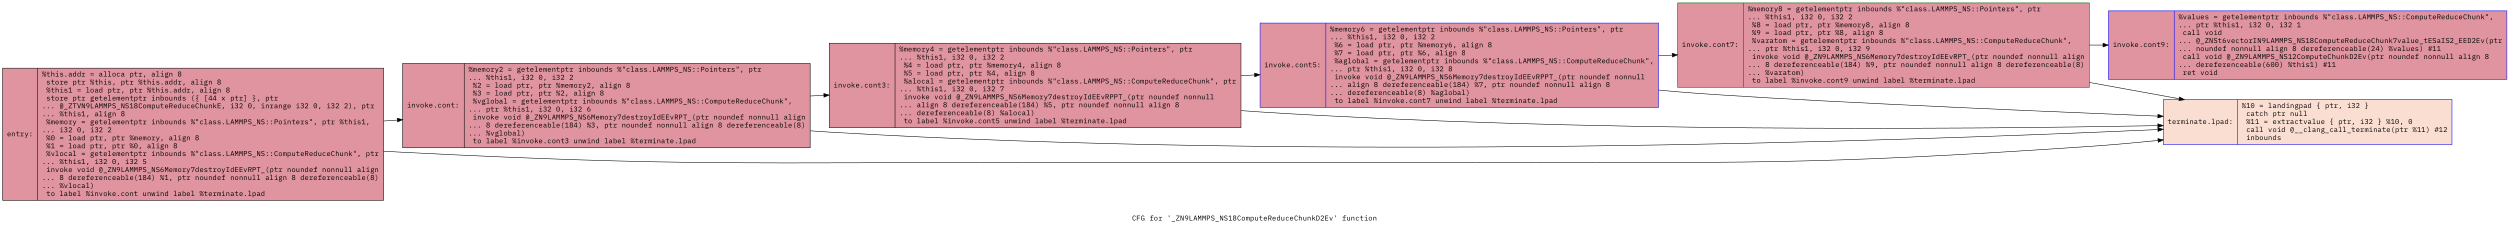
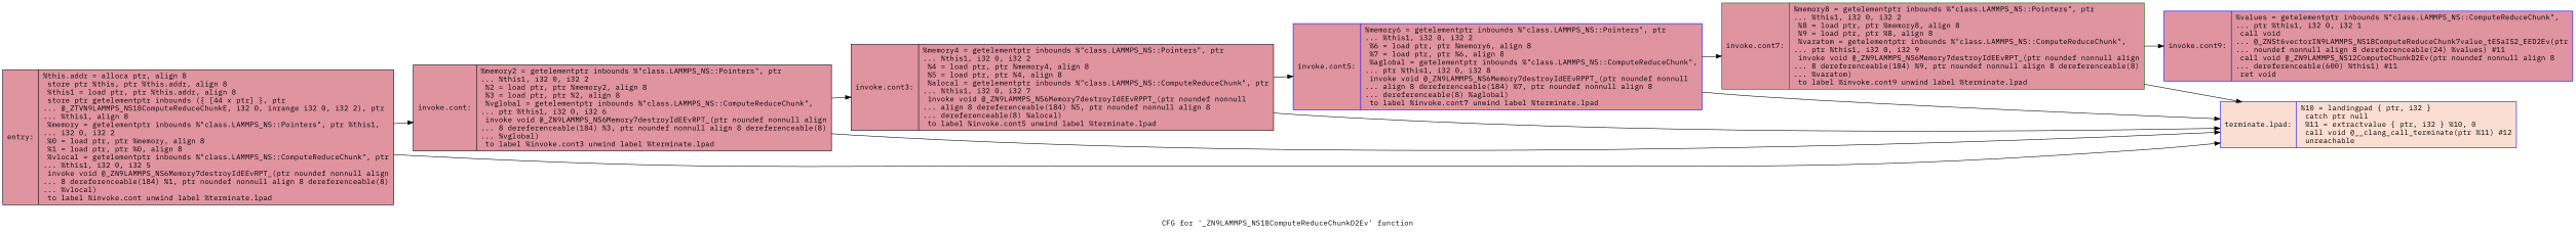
  digraph {
    label="CFG for '_ZN9LAMMPS_NS18ComputeReduceChunkD2Ev' function"
    rankdir=LR
    fontname="IBM Plex Mono"
    node [color=black fillcolor="#b70d2870" fontname="IBM Plex Mono" shape=record style=filled]
    edge [fontname="IBM Plex Mono"]
    n1 [label="{entry:\l|  %this.addr = alloca ptr, align 8\l  store ptr %this, ptr %this.addr, align 8\l  %this1 = load ptr, ptr %this.addr, align 8\l  store ptr getelementptr inbounds (\{ [44 x ptr] \}, ptr\l... @_ZTVN9LAMMPS_NS18ComputeReduceChunkE, i32 0, inrange i32 0, i32 2), ptr\l... %this1, align 8\l  %memory = getelementptr inbounds %\"class.LAMMPS_NS::Pointers\", ptr %this1,\l... i32 0, i32 2\l  %0 = load ptr, ptr %memory, align 8\l  %1 = load ptr, ptr %0, align 8\l  %vlocal = getelementptr inbounds %\"class.LAMMPS_NS::ComputeReduceChunk\", ptr\l... %this1, i32 0, i32 5\l  invoke void @_ZN9LAMMPS_NS6Memory7destroyIdEEvRPT_(ptr noundef nonnull align\l... 8 dereferenceable(184) %1, ptr noundef nonnull align 8 dereferenceable(8)\l... %vlocal)\l          to label %invoke.cont unwind label %terminate.lpad\l}"]
    n2 [label="{invoke.cont:\l|  %memory2 = getelementptr inbounds %\"class.LAMMPS_NS::Pointers\", ptr\l... %this1, i32 0, i32 2\l  %2 = load ptr, ptr %memory2, align 8\l  %3 = load ptr, ptr %2, align 8\l  %vglobal = getelementptr inbounds %\"class.LAMMPS_NS::ComputeReduceChunk\",\l... ptr %this1, i32 0, i32 6\l  invoke void @_ZN9LAMMPS_NS6Memory7destroyIdEEvRPT_(ptr noundef nonnull align\l... 8 dereferenceable(184) %3, ptr noundef nonnull align 8 dereferenceable(8)\l... %vglobal)\l          to label %invoke.cont3 unwind label %terminate.lpad\l}"]
-   n3 [color=blue fillcolor="#f7b59970" label="{terminate.lpad:\l|  %10 = landingpad \{ ptr, i32 \}\l          catch ptr null\l  %11 = extractvalue \{ ptr, i32 \} %10, 0\l  call void @__clang_call_terminate(ptr %11) #12\l  inbounds\l}"]
+   n3 [color=blue fillcolor="#f7b59970" label="{terminate.lpad:\l|  %10 = landingpad \{ ptr, i32 \}\l          catch ptr null\l  %11 = extractvalue \{ ptr, i32 \} %10, 0\l  call void @__clang_call_terminate(ptr %11) #12\l  unreachable\l}"]
    n4 [label="{invoke.cont3:\l|  %memory4 = getelementptr inbounds %\"class.LAMMPS_NS::Pointers\", ptr\l... %this1, i32 0, i32 2\l  %4 = load ptr, ptr %memory4, align 8\l  %5 = load ptr, ptr %4, align 8\l  %alocal = getelementptr inbounds %\"class.LAMMPS_NS::ComputeReduceChunk\", ptr\l... %this1, i32 0, i32 7\l  invoke void @_ZN9LAMMPS_NS6Memory7destroyIdEEvRPPT_(ptr noundef nonnull\l... align 8 dereferenceable(184) %5, ptr noundef nonnull align 8\l... dereferenceable(8) %alocal)\l          to label %invoke.cont5 unwind label %terminate.lpad\l}"]
    n5 [color=blue label="{invoke.cont5:\l|  %memory6 = getelementptr inbounds %\"class.LAMMPS_NS::Pointers\", ptr\l... %this1, i32 0, i32 2\l  %6 = load ptr, ptr %memory6, align 8\l  %7 = load ptr, ptr %6, align 8\l  %aglobal = getelementptr inbounds %\"class.LAMMPS_NS::ComputeReduceChunk\",\l... ptr %this1, i32 0, i32 8\l  invoke void @_ZN9LAMMPS_NS6Memory7destroyIdEEvRPPT_(ptr noundef nonnull\l... align 8 dereferenceable(184) %7, ptr noundef nonnull align 8\l... dereferenceable(8) %aglobal)\l          to label %invoke.cont7 unwind label %terminate.lpad\l}"]
    n6 [color=darkgreen label="{invoke.cont7:\l|  %memory8 = getelementptr inbounds %\"class.LAMMPS_NS::Pointers\", ptr\l... %this1, i32 0, i32 2\l  %8 = load ptr, ptr %memory8, align 8\l  %9 = load ptr, ptr %8, align 8\l  %varatom = getelementptr inbounds %\"class.LAMMPS_NS::ComputeReduceChunk\",\l... ptr %this1, i32 0, i32 9\l  invoke void @_ZN9LAMMPS_NS6Memory7destroyIdEEvRPT_(ptr noundef nonnull align\l... 8 dereferenceable(184) %9, ptr noundef nonnull align 8 dereferenceable(8)\l... %varatom)\l          to label %invoke.cont9 unwind label %terminate.lpad\l}"]
    n7 [color=blue label="{invoke.cont9:\l|  %values = getelementptr inbounds %\"class.LAMMPS_NS::ComputeReduceChunk\",\l... ptr %this1, i32 0, i32 1\l  call void\l... @_ZNSt6vectorIN9LAMMPS_NS18ComputeReduceChunk7value_tESaIS2_EED2Ev(ptr\l... noundef nonnull align 8 dereferenceable(24) %values) #11\l  call void @_ZN9LAMMPS_NS12ComputeChunkD2Ev(ptr noundef nonnull align 8\l... dereferenceable(600) %this1) #11\l  ret void\l}"]
    n1 -> n2
    n1 -> n3
    n2 -> n3
    n2 -> n4
    n4 -> n3
    n4 -> n5
    n5 -> n3
    n5 -> n6
    n6 -> n3
    n6 -> n7
  }
